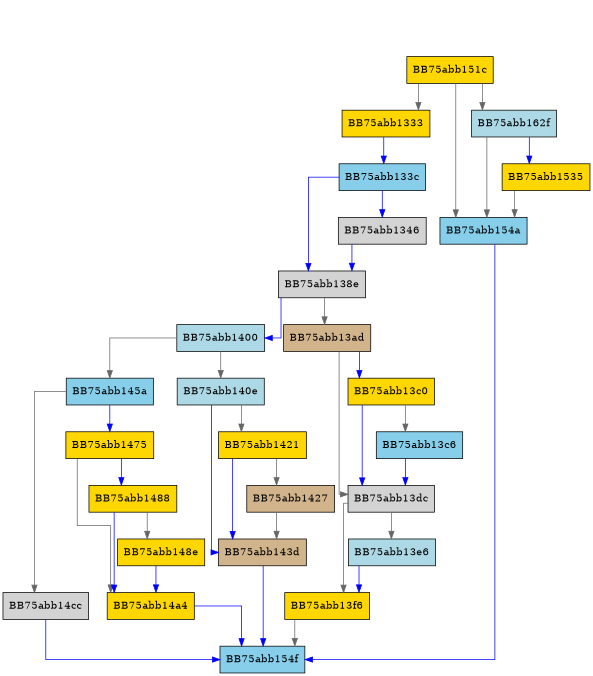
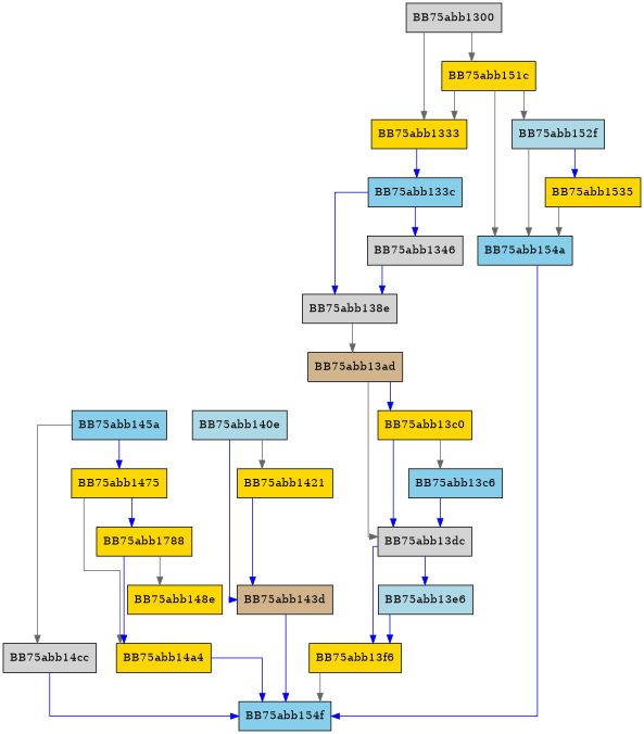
  digraph {
    splines=ortho
    node [fillcolor=gold shape=box style=filled]
    edge [color=blue]
+   BB75abb1300 [fillcolor=lightgrey]
    BB75abb151c
    BB75abb1333
    BB75abb154a [fillcolor=skyblue]
-   BB75abb152f [fillcolor=lightblue label=BB75abb162f]
+   BB75abb152f [fillcolor=lightblue]
    BB75abb133c [fillcolor=skyblue]
    BB75abb154f [fillcolor=skyblue]
    BB75abb1535
    BB75abb138e [fillcolor=lightgrey]
    BB75abb1346 [fillcolor=lightgrey]
-   BB75abb1400 [fillcolor=lightblue]
    BB75abb13ad [fillcolor=tan]
    BB75abb145a [fillcolor=skyblue]
    BB75abb140e [fillcolor=lightblue]
    BB75abb13dc [fillcolor=lightgrey]
    BB75abb13c0
    BB75abb14cc [fillcolor=lightgrey]
    BB75abb1475
    BB75abb143d [fillcolor=tan]
    BB75abb1421
    BB75abb13f6
    BB75abb13e6 [fillcolor=lightblue]
    BB75abb13c6 [fillcolor=skyblue]
    BB75abb14a4
-   BB75abb1488
-   BB75abb1427 [fillcolor=tan]
+   BB75abb1488 [label=BB75abb1788]
    BB75abb148e
+   BB75abb1300 -> BB75abb151c [color=gray40]
+   BB75abb1300 -> BB75abb1333 [color=gray40]
    BB75abb151c -> BB75abb1333 [color=gray40]
    BB75abb151c -> BB75abb154a [color=gray40]
    BB75abb151c -> BB75abb152f [color=gray40]
    BB75abb1333 -> BB75abb133c
    BB75abb154a -> BB75abb154f
    BB75abb152f -> BB75abb154a [color=gray40]
    BB75abb152f -> BB75abb1535
    BB75abb133c -> BB75abb138e
    BB75abb133c -> BB75abb1346
    BB75abb1535 -> BB75abb154a [color=gray40]
-   BB75abb138e -> BB75abb1400
    BB75abb138e -> BB75abb13ad [color=gray40]
    BB75abb1346 -> BB75abb138e
-   BB75abb1400 -> BB75abb145a [color=gray40]
-   BB75abb1400 -> BB75abb140e [color=gray40]
    BB75abb13ad -> BB75abb13dc [color=gray40]
    BB75abb13ad -> BB75abb13c0
    BB75abb145a -> BB75abb14cc [color=gray40]
    BB75abb145a -> BB75abb1475
    BB75abb140e -> BB75abb143d
    BB75abb140e -> BB75abb1421 [color=gray40]
-   BB75abb13dc -> BB75abb13f6 [color=gray40]
-   BB75abb13dc -> BB75abb13e6 [color=gray40]
+   BB75abb13dc -> BB75abb13f6
+   BB75abb13dc -> BB75abb13e6
    BB75abb13c0 -> BB75abb13dc
    BB75abb13c0 -> BB75abb13c6 [color=gray40]
    BB75abb14cc -> BB75abb154f
    BB75abb1475 -> BB75abb14a4 [color=gray40]
    BB75abb1475 -> BB75abb1488
    BB75abb143d -> BB75abb154f
    BB75abb1421 -> BB75abb143d
-   BB75abb1421 -> BB75abb1427 [color=gray40]
    BB75abb13f6 -> BB75abb154f [color=gray40]
    BB75abb13e6 -> BB75abb13f6
    BB75abb13c6 -> BB75abb13dc
    BB75abb14a4 -> BB75abb154f
    BB75abb1488 -> BB75abb14a4
    BB75abb1488 -> BB75abb148e [color=gray40]
-   BB75abb1427 -> BB75abb143d [color=gray40]
-   BB75abb148e -> BB75abb14a4
  }
